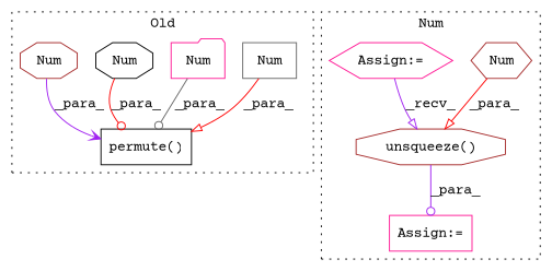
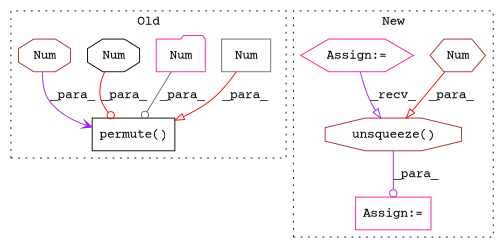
  digraph {
    fontname="Courier Prime"
    node [a=76 l=1 shape=box color=deeppink fontname="Courier Prime"]
    edge [color=red arrowhead=onormal fontname="Courier Prime"]
    n1 [a=75 l="10,1" label="permute()" s="4777,4800" color=black]
    n2 [label=Num s=4793 color=gray40]
    n3 [label=Num s=4799 shape=folder]
    n4 [label=Num s=4787 shape=octagon color=black]
    n5 [label=Num s=4796 shape=octagon color=brown]
    n6 [a=75 l="16,1" label="unsqueeze()" s="5278,5295" shape=octagon color=brown]
    n7 [label=Num s=5294 shape=hexagon color=brown]
    n8 [a=68 l=3 label="Assign:=" s=5264]
    n9 [a=68 l=3 label="Assign:=" s=5217 shape=hexagon]
    subgraph cluster_1 {
      label=Old
      style=dotted
      n1
      n2
      n3
      n4
      n5
    }
    subgraph cluster_2 {
-     label=Num
+     label=New
      style=dotted
      n6
      n7
      n8
      n9
    }
    n2 -> n1 [label=_para_]
    n3 -> n1 [label=_para_ color=gray40 arrowhead=odot]
    n4 -> n1 [label=_para_ arrowhead=odot]
    n5 -> n1 [label=_para_ color=purple arrowhead=vee]
    n6 -> n8 [label=_para_ color=purple arrowhead=odot]
    n7 -> n6 [label=_para_]
    n9 -> n6 [label=_recv_ color=purple]
  }
